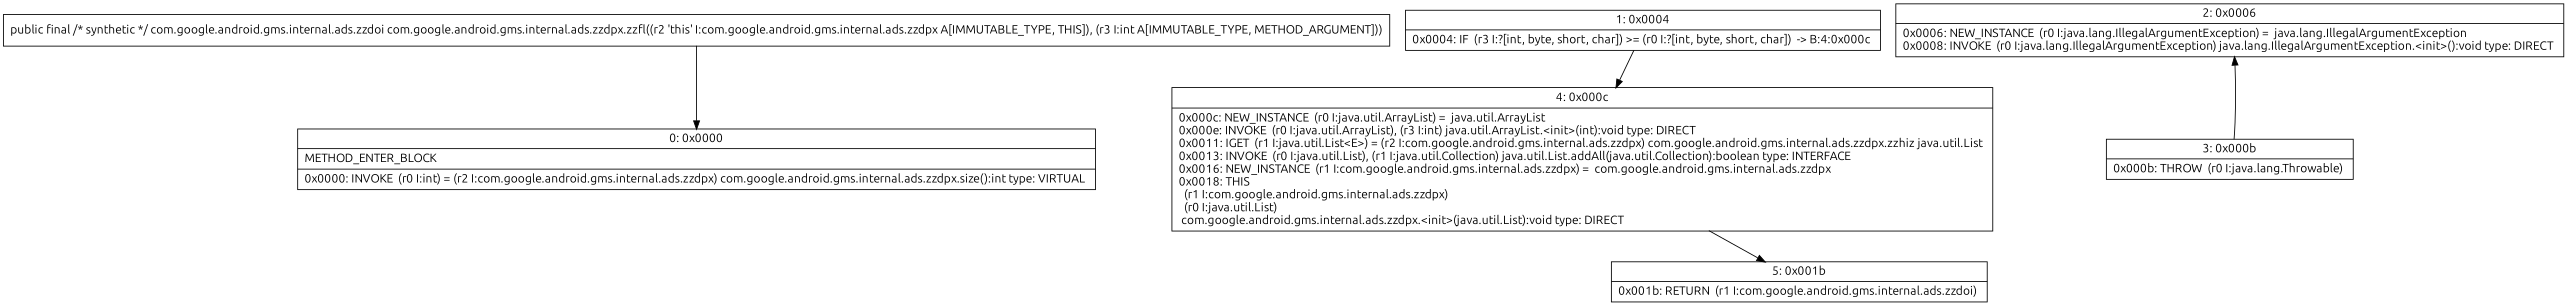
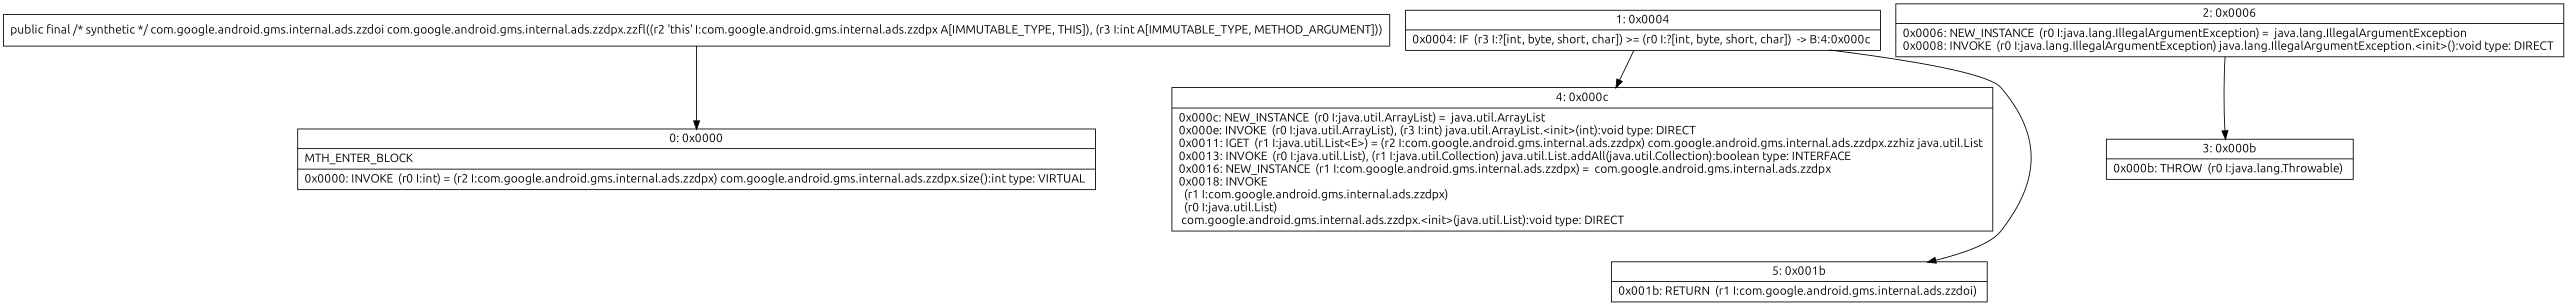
  digraph {
    fontname=Ubuntu
    node [fontname=Ubuntu shape=record]
    edge [fontname=Ubuntu]
-   n1 [label="{0\:\ 0x0000|METHOD_ENTER_BLOCK\l|0x0000: INVOKE  (r0 I:int) = (r2 I:com.google.android.gms.internal.ads.zzdpx) com.google.android.gms.internal.ads.zzdpx.size():int type: VIRTUAL \l}"]
+   n1 [label="{0\:\ 0x0000|MTH_ENTER_BLOCK\l|0x0000: INVOKE  (r0 I:int) = (r2 I:com.google.android.gms.internal.ads.zzdpx) com.google.android.gms.internal.ads.zzdpx.size():int type: VIRTUAL \l}"]
    n2 [label="{1\:\ 0x0004|0x0004: IF  (r3 I:?[int, byte, short, char]) \>= (r0 I:?[int, byte, short, char])  \-\> B:4:0x000c \l}"]
-   n3 [label="{4\:\ 0x000c|0x000c: NEW_INSTANCE  (r0 I:java.util.ArrayList) =  java.util.ArrayList \l0x000e: INVOKE  (r0 I:java.util.ArrayList), (r3 I:int) java.util.ArrayList.\<init\>(int):void type: DIRECT \l0x0011: IGET  (r1 I:java.util.List\<E\>) = (r2 I:com.google.android.gms.internal.ads.zzdpx) com.google.android.gms.internal.ads.zzdpx.zzhiz java.util.List \l0x0013: INVOKE  (r0 I:java.util.List), (r1 I:java.util.Collection) java.util.List.addAll(java.util.Collection):boolean type: INTERFACE \l0x0016: NEW_INSTANCE  (r1 I:com.google.android.gms.internal.ads.zzdpx) =  com.google.android.gms.internal.ads.zzdpx \l0x0018: THIS  \l  (r1 I:com.google.android.gms.internal.ads.zzdpx)\l  (r0 I:java.util.List)\l com.google.android.gms.internal.ads.zzdpx.\<init\>(java.util.List):void type: DIRECT \l}"]
+   n3 [label="{4\:\ 0x000c|0x000c: NEW_INSTANCE  (r0 I:java.util.ArrayList) =  java.util.ArrayList \l0x000e: INVOKE  (r0 I:java.util.ArrayList), (r3 I:int) java.util.ArrayList.\<init\>(int):void type: DIRECT \l0x0011: IGET  (r1 I:java.util.List\<E\>) = (r2 I:com.google.android.gms.internal.ads.zzdpx) com.google.android.gms.internal.ads.zzdpx.zzhiz java.util.List \l0x0013: INVOKE  (r0 I:java.util.List), (r1 I:java.util.Collection) java.util.List.addAll(java.util.Collection):boolean type: INTERFACE \l0x0016: NEW_INSTANCE  (r1 I:com.google.android.gms.internal.ads.zzdpx) =  com.google.android.gms.internal.ads.zzdpx \l0x0018: INVOKE  \l  (r1 I:com.google.android.gms.internal.ads.zzdpx)\l  (r0 I:java.util.List)\l com.google.android.gms.internal.ads.zzdpx.\<init\>(java.util.List):void type: DIRECT \l}"]
    n4 [label="{2\:\ 0x0006|0x0006: NEW_INSTANCE  (r0 I:java.lang.IllegalArgumentException) =  java.lang.IllegalArgumentException \l0x0008: INVOKE  (r0 I:java.lang.IllegalArgumentException) java.lang.IllegalArgumentException.\<init\>():void type: DIRECT \l}"]
    n5 [label="{3\:\ 0x000b|0x000b: THROW  (r0 I:java.lang.Throwable) \l}"]
    n6 [label="{5\:\ 0x001b|0x001b: RETURN  (r1 I:com.google.android.gms.internal.ads.zzdoi) \l}"]
    n7 [label="{public final \/* synthetic *\/ com.google.android.gms.internal.ads.zzdoi com.google.android.gms.internal.ads.zzdpx.zzfl((r2 'this' I:com.google.android.gms.internal.ads.zzdpx A[IMMUTABLE_TYPE, THIS]), (r3 I:int A[IMMUTABLE_TYPE, METHOD_ARGUMENT])) }"]
    n2 -> n3
-   n3 -> n6
-   n5 -> n4
+   n2 -> n6
+   n4 -> n5
    n7 -> n1
  }
